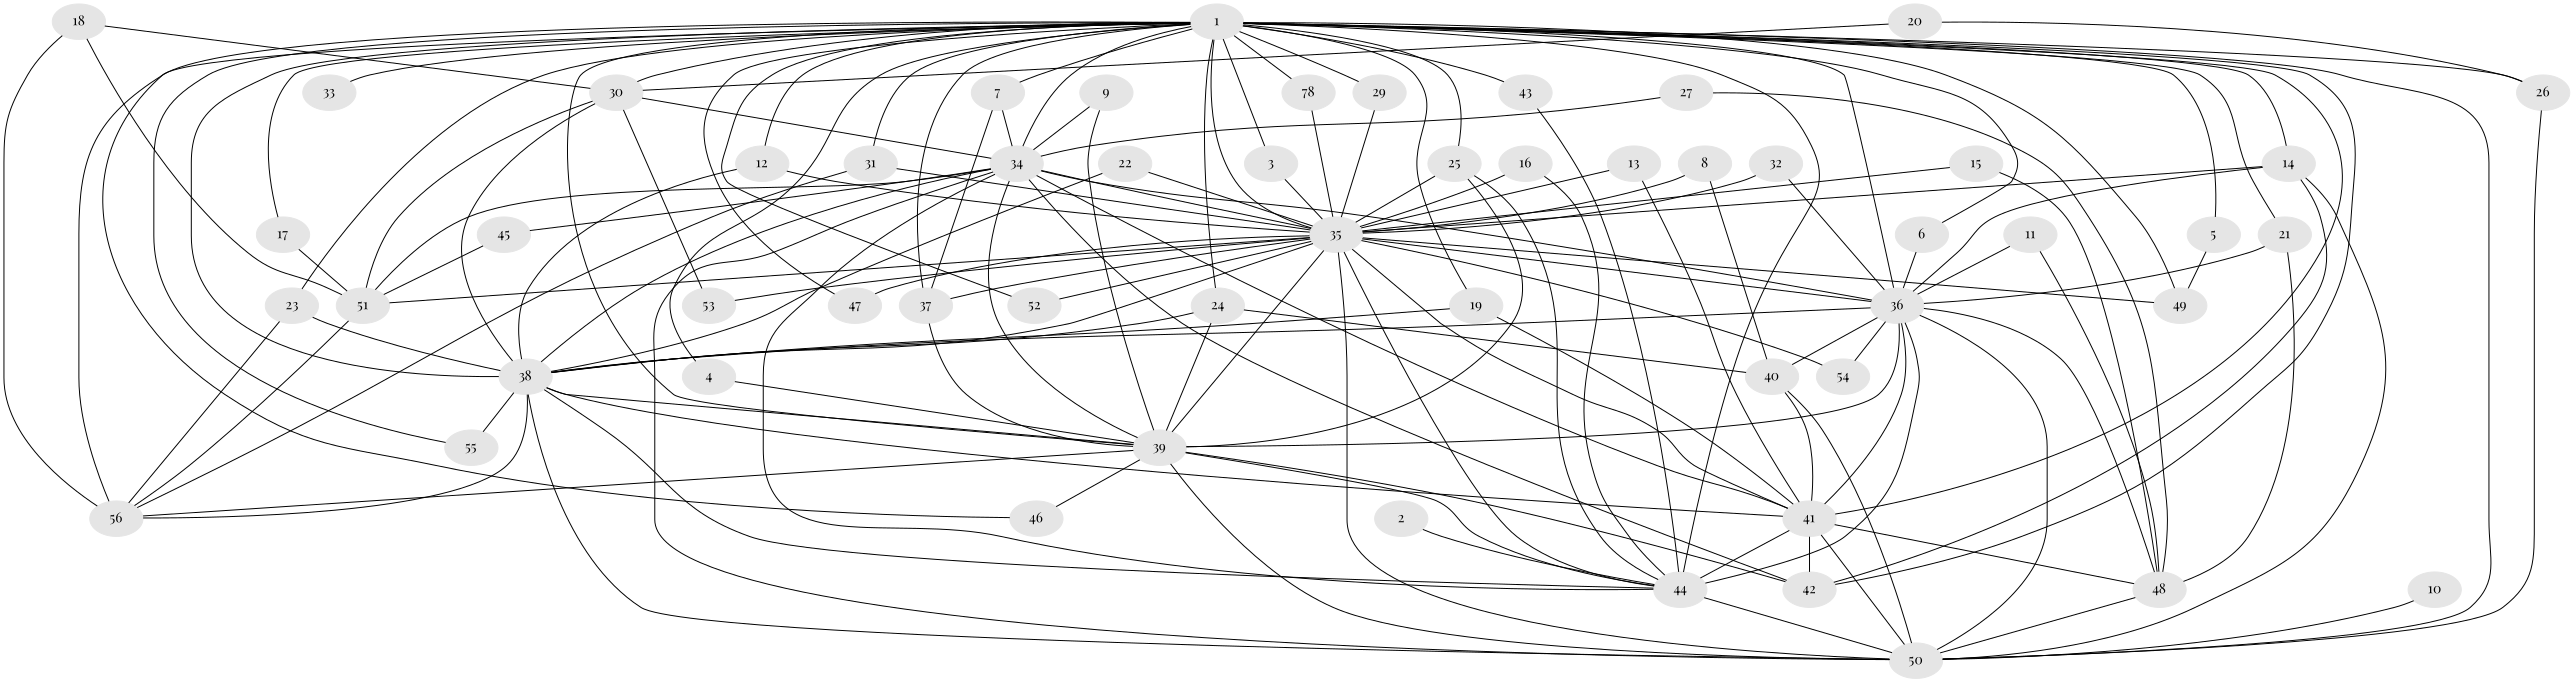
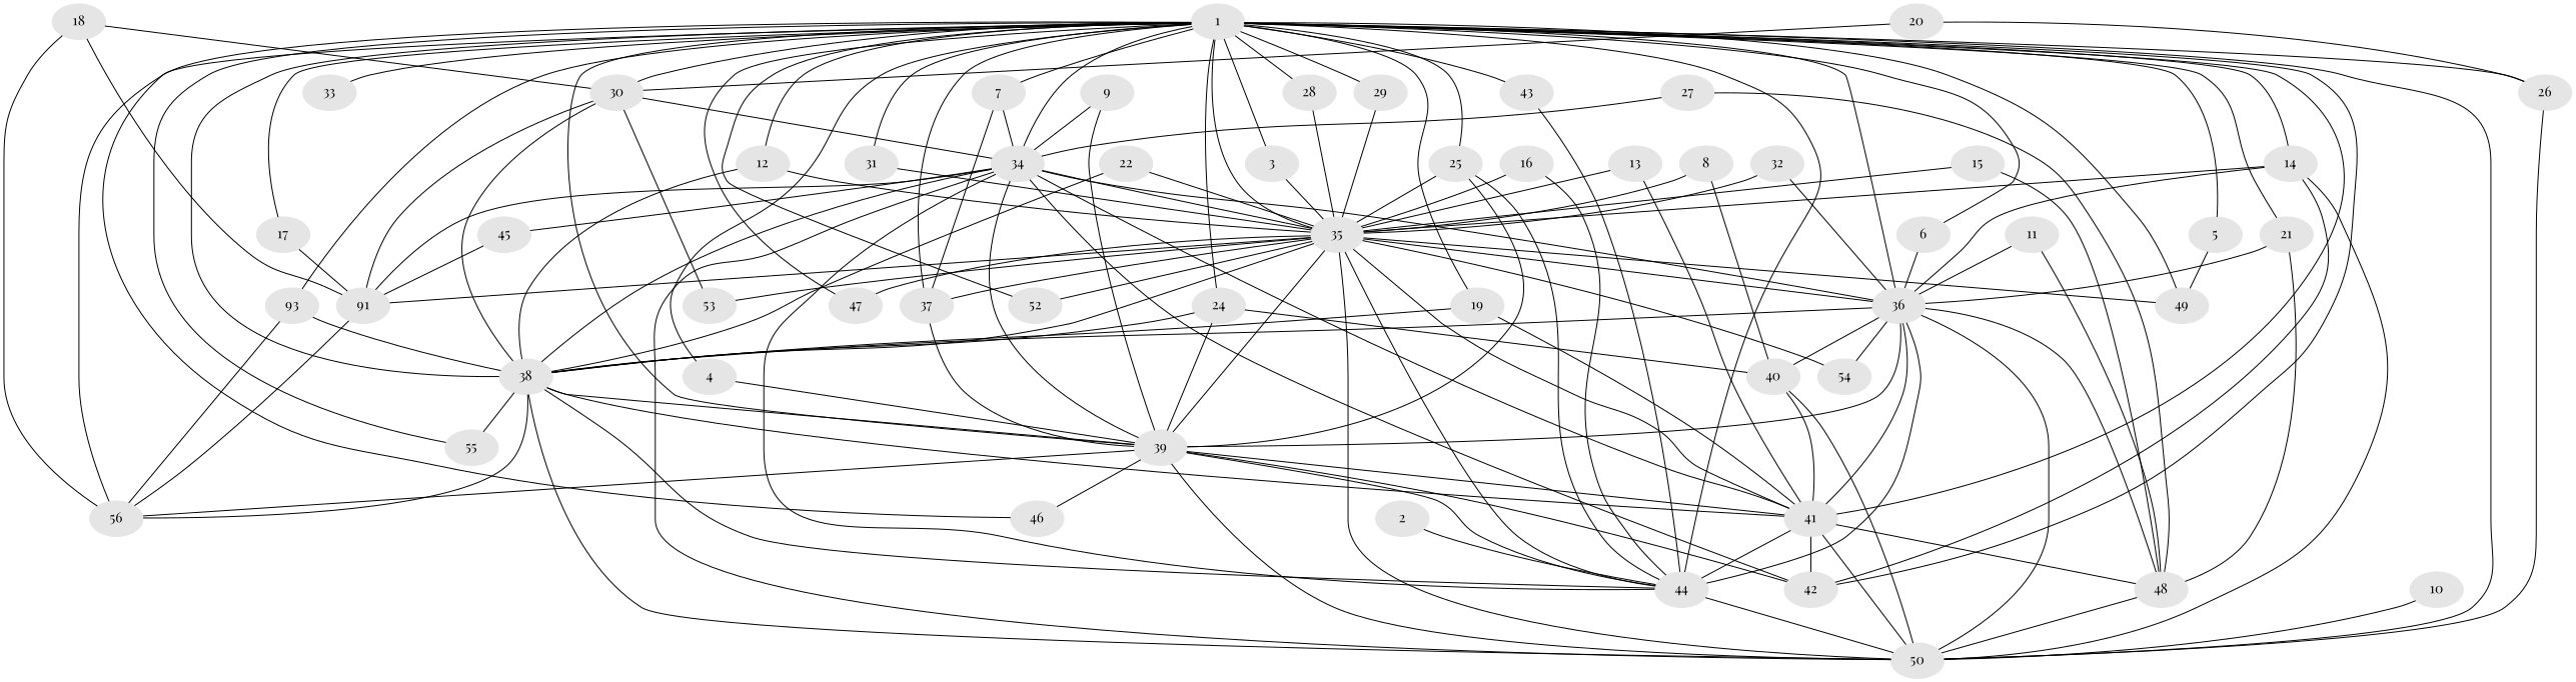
  graph {
    fontname="Playfair Display"
    node [color=gray90 fontname="Playfair Display" style=filled]
    edge [fontname="Playfair Display" weight=1.0]
    1
    3
    4
    5
    6
    7
    12
    14
    17
    19
    21
-   23
+   23 [label=93]
    24
    25
    26
-   28 [label=78]
+   28
    29
    30
    31
    33
    34
    35
    36
    37
    38
    39
    41
    42
    43
    44
    46
    47
    49
    50
    52
    55
    56
-   51
+   51 [label=91]
    48
    40
    53
    45
    54
    2
    8
    9
    10
    11
    13
    15
    16
    18
    20
    22
    27
    32
    1 -- 3
    1 -- 4
    1 -- 5
    1 -- 6
    1 -- 7 [weight=2.0]
    1 -- 12 [weight=2.0]
    1 -- 14
    1 -- 17
    1 -- 19
    1 -- 21
    1 -- 23
    1 -- 24 [weight=2.0]
    1 -- 25
    1 -- 26 [weight=3.0]
    1 -- 28
    1 -- 29
    1 -- 30 [weight=2.0]
    1 -- 31
    1 -- 33
    1 -- 34 [weight=2.0]
    1 -- 35 [weight=3.0]
    1 -- 36 [weight=3.0]
    1 -- 37
    1 -- 38 [weight=2.0]
    1 -- 39 [weight=2.0]
    1 -- 41 [weight=2.0]
    1 -- 42
    1 -- 43 [weight=2.0]
    1 -- 44 [weight=4.0]
    1 -- 46
    1 -- 47
    1 -- 49
    1 -- 50 [weight=3.0]
    1 -- 52
    1 -- 55 [weight=2.0]
    1 -- 56 [weight=3.0]
    3 -- 35
    4 -- 39
    5 -- 49
    6 -- 36
    7 -- 34
    7 -- 37
    12 -- 35
    12 -- 38 [weight=2.0]
    14 -- 35
    14 -- 36
    14 -- 42
    14 -- 50
    17 -- 51
    19 -- 38
    19 -- 41
    21 -- 36
    21 -- 48
    23 -- 38
    23 -- 56
    24 -- 38
    24 -- 39
    24 -- 40
    25 -- 35
    25 -- 39
    25 -- 44
    26 -- 50
    28 -- 35
    29 -- 35
    30 -- 34
    30 -- 38
    30 -- 51
    30 -- 53
    31 -- 35
-   31 -- 56
    34 -- 35 [weight=2.0]
    34 -- 36
    34 -- 38 [weight=2.0]
    34 -- 39
    34 -- 41
    34 -- 42
    34 -- 44
    34 -- 50
    34 -- 51
    34 -- 45
    35 -- 36
    35 -- 37
    35 -- 38
    35 -- 39
    35 -- 41 [weight=3.0]
    35 -- 44
    35 -- 47
    35 -- 49
    35 -- 50 [weight=2.0]
    35 -- 52
    35 -- 51
    35 -- 53
    35 -- 54
    36 -- 38
    36 -- 39
    36 -- 41
    36 -- 44 [weight=2.0]
    36 -- 50
    36 -- 48
    36 -- 40
    36 -- 54
    37 -- 39
    38 -- 39
    38 -- 41
    38 -- 44
    38 -- 50
    38 -- 55
    38 -- 56
+   39 -- 41
    39 -- 42
    39 -- 44
    39 -- 46
    39 -- 50
    39 -- 56
    41 -- 42
    41 -- 44
    41 -- 50 [weight=3.0]
    41 -- 48
    43 -- 44
    44 -- 50
    51 -- 56
    48 -- 50
    40 -- 41
    40 -- 50
    45 -- 51
    2 -- 44
    8 -- 35
    8 -- 40
    9 -- 34
    9 -- 39
    10 -- 50
    11 -- 36
    11 -- 48
    13 -- 35
    13 -- 41
    15 -- 35
    15 -- 48
    16 -- 35
    16 -- 44
    18 -- 30
    18 -- 56
    18 -- 51
    20 -- 26
    20 -- 30
    22 -- 35
    22 -- 38
    27 -- 34
    27 -- 48
    32 -- 35
    32 -- 36
  }
